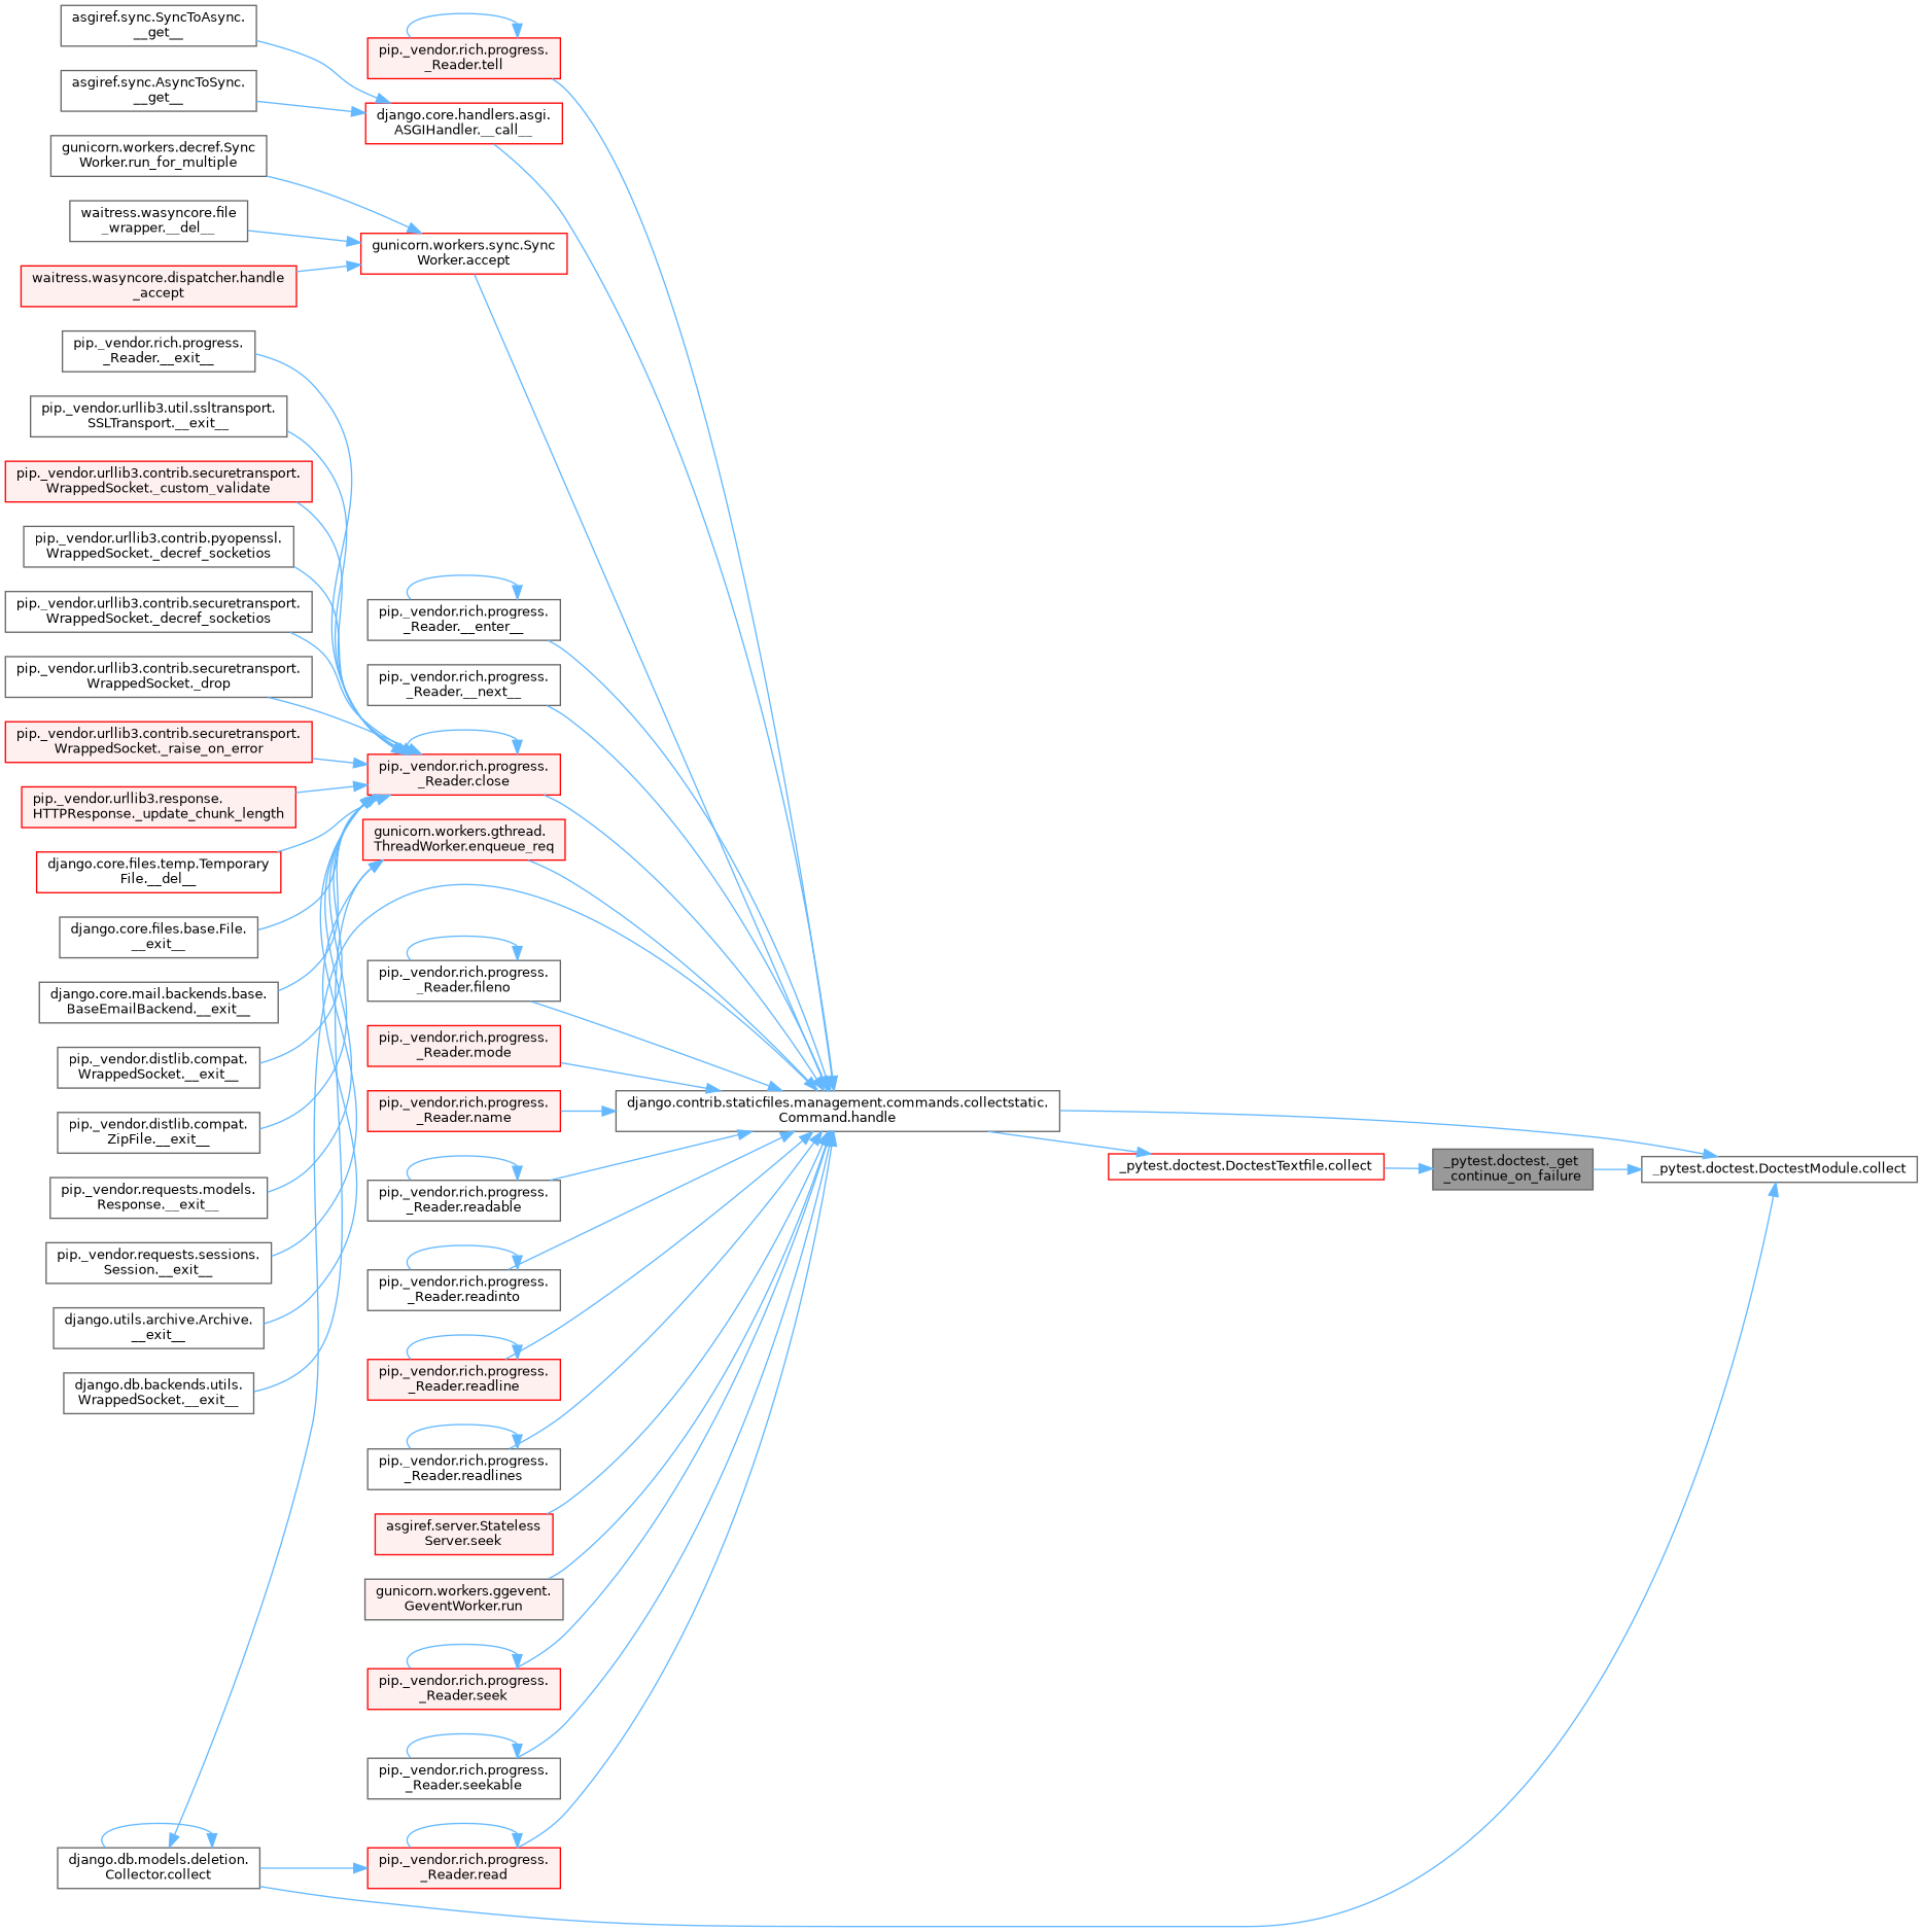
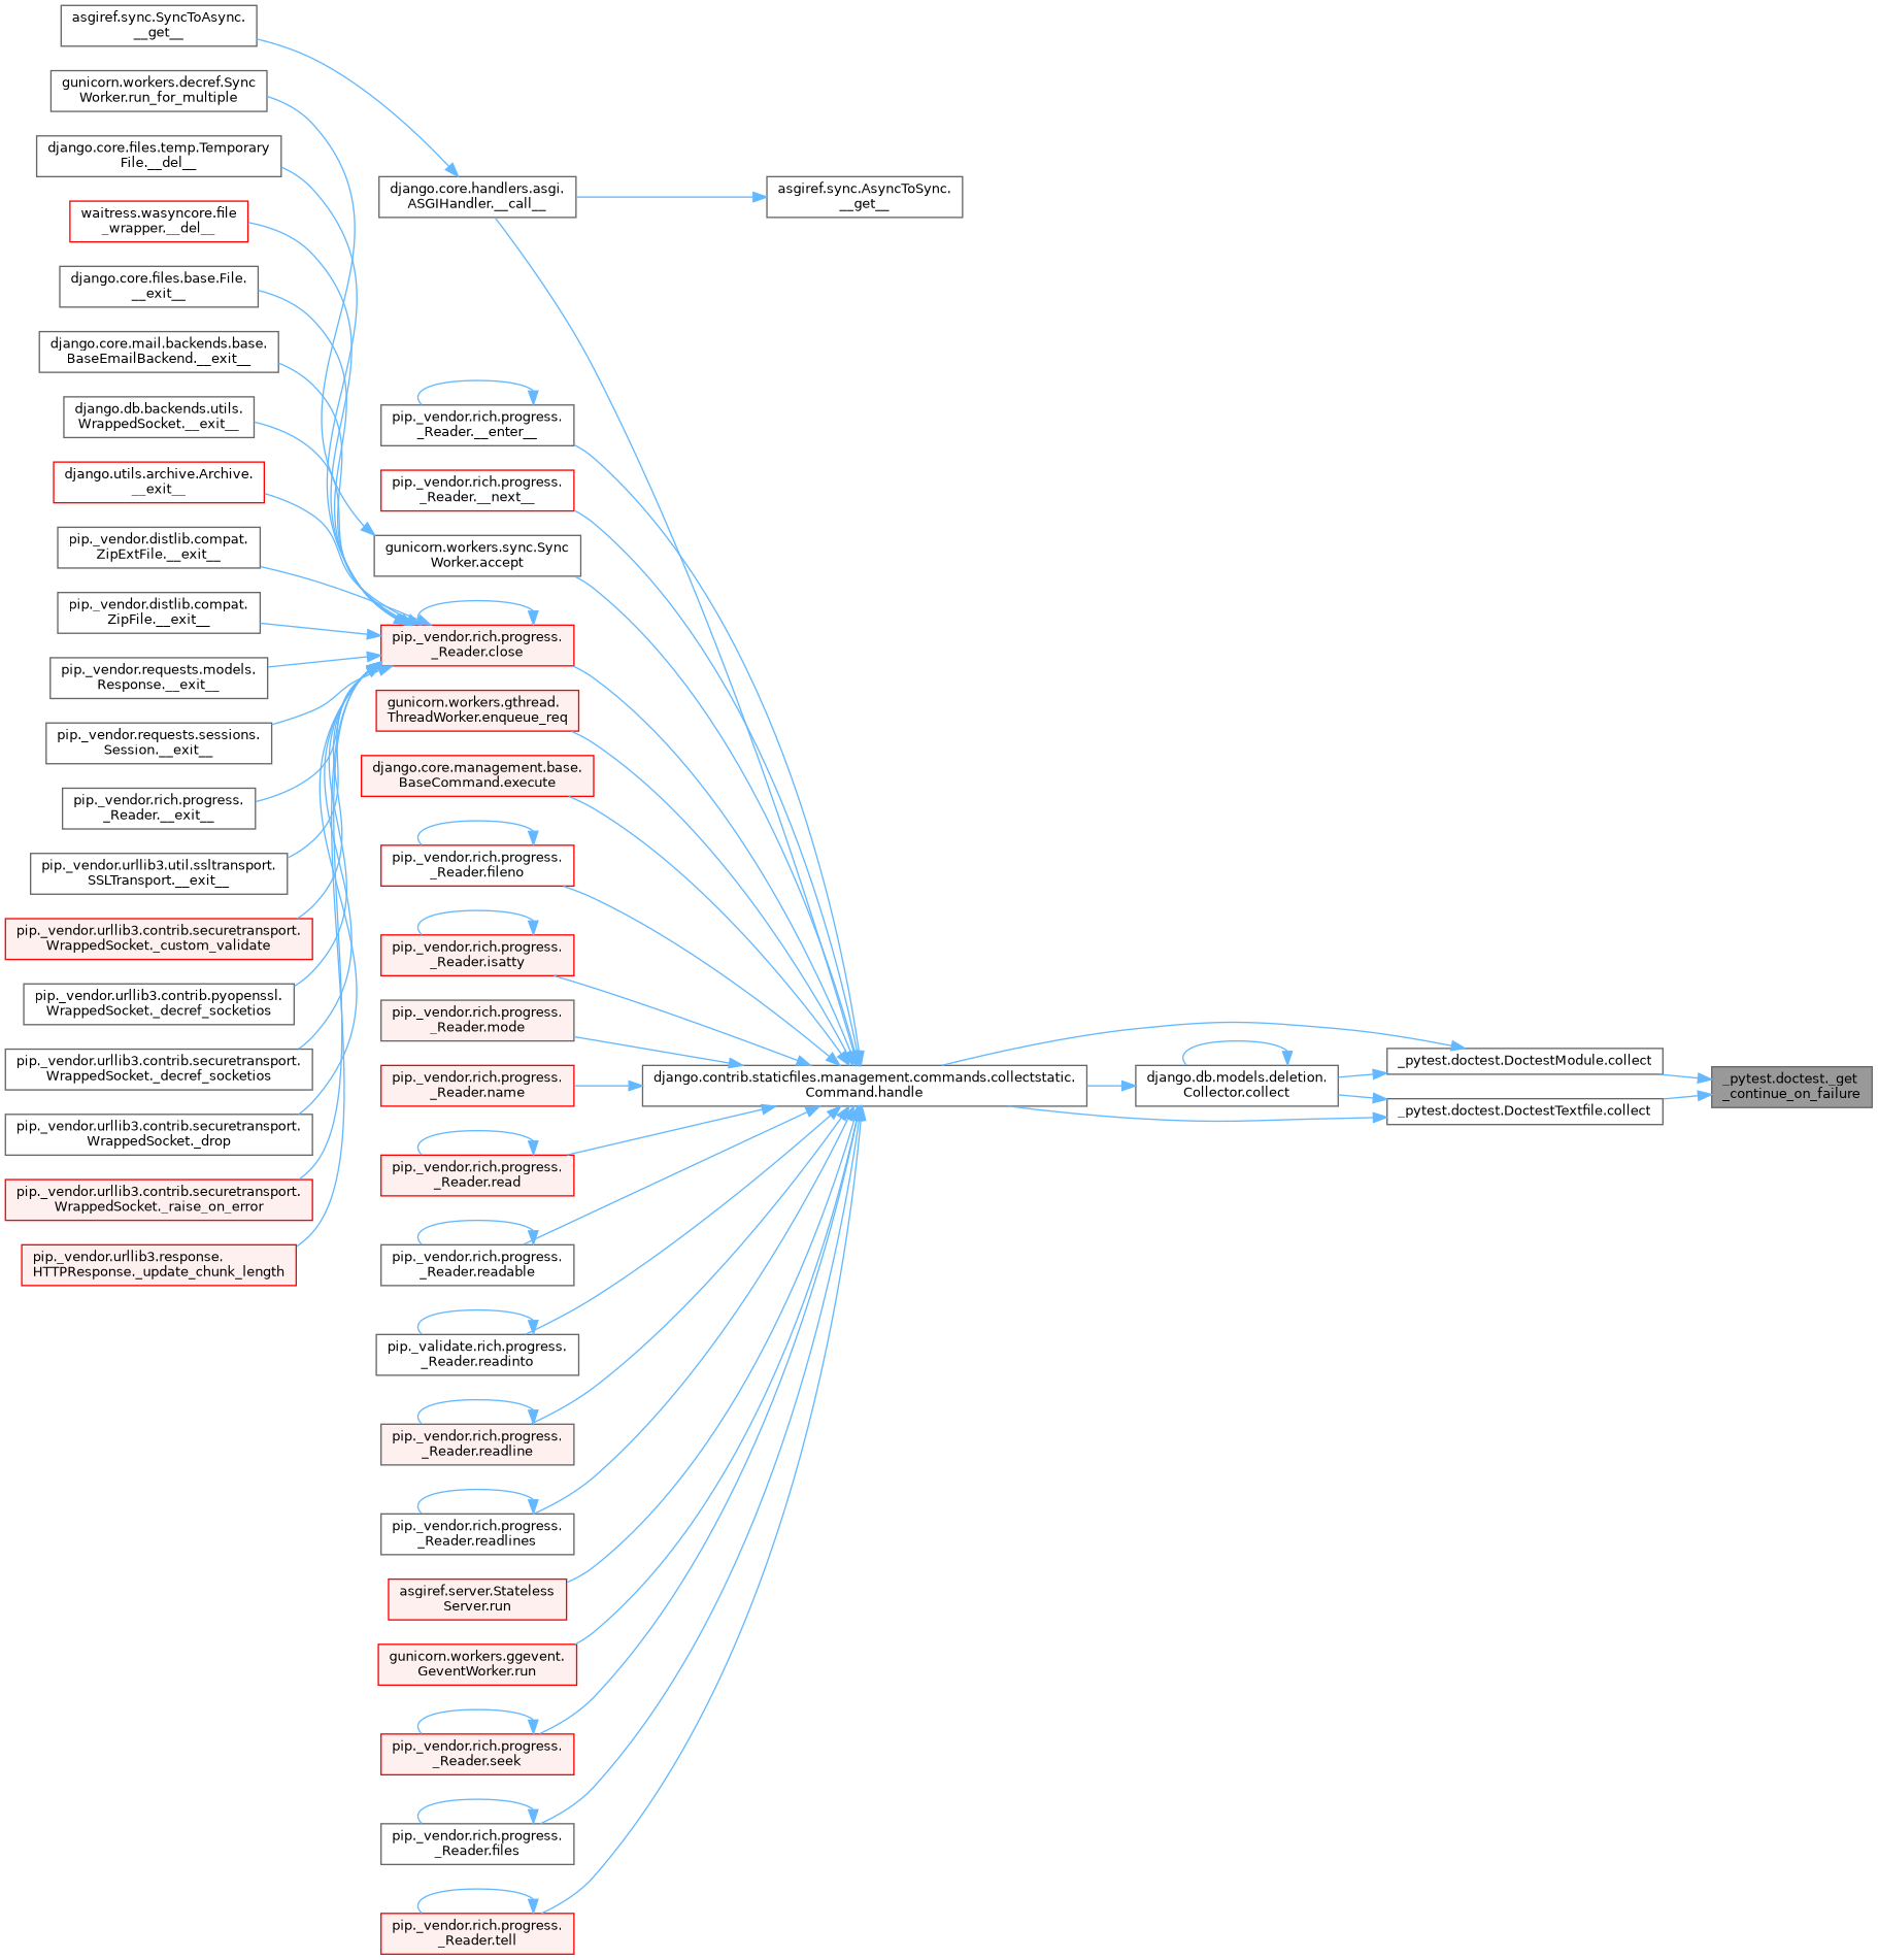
  digraph {
    rankdir=RL
    node [color=grey40 fillcolor=white fontname=Helvetica fontsize=10 shape=box style=filled]
    edge [color=steelblue1 dir=back fontname=Helvetica fontsize=10 labelfontname=Helvetica labelfontsize=10 style=solid]
    n1 [color=gray40 fillcolor=grey60 fontcolor=black height=0.2 label="_pytest.doctest._get\l_continue_on_failure" width=0.4]
    n2 [height=0.2 label="_pytest.doctest.DoctestModule.collect" width=0.4]
-   n3 [color=red height=0.2 label="_pytest.doctest.DoctestTextfile.collect" width=0.4]
+   n3 [height=0.2 label="_pytest.doctest.DoctestTextfile.collect" width=0.4]
    n4 [height=0.2 label="django.db.models.deletion.\lCollector.collect" width=0.4]
    n5 [height=0.2 label="django.contrib.staticfiles.management.commands.collectstatic.\lCommand.handle" width=0.4]
-   n6 [color=red height=0.2 label="django.core.handlers.asgi.\lASGIHandler.__call__" width=0.4]
+   n6 [height=0.2 label="django.core.handlers.asgi.\lASGIHandler.__call__" width=0.4]
    n7 [height=0.2 label="pip._vendor.rich.progress.\l_Reader.__enter__" width=0.4]
-   n8 [height=0.2 label="pip._vendor.rich.progress.\l_Reader.__next__" width=0.4]
-   n9 [color=red height=0.2 label="gunicorn.workers.sync.Sync\lWorker.accept" width=0.4]
+   n8 [color=red height=0.2 label="pip._vendor.rich.progress.\l_Reader.__next__" width=0.4]
+   n9 [height=0.2 label="gunicorn.workers.sync.Sync\lWorker.accept" width=0.4]
    n10 [color=red fillcolor="#FFF0F0" height=0.2 label="pip._vendor.rich.progress.\l_Reader.close" width=0.4]
    n11 [color=red fillcolor="#FFF0F0" height=0.2 label="gunicorn.workers.gthread.\lThreadWorker.enqueue_req" width=0.4]
-   n13 [height=0.2 label="pip._vendor.rich.progress.\l_Reader.fileno" width=0.4]
-   n15 [color=red fillcolor="#FFF0F0" height=0.2 label="pip._vendor.rich.progress.\l_Reader.mode" width=0.4]
+   n12 [color=red fillcolor="#FFF0F0" height=0.2 label="django.core.management.base.\lBaseCommand.execute" width=0.4]
+   n13 [color=red height=0.2 label="pip._vendor.rich.progress.\l_Reader.fileno" width=0.4]
+   n14 [color=red fillcolor="#FFF0F0" height=0.2 label="pip._vendor.rich.progress.\l_Reader.isatty" width=0.4]
+   n15 [fillcolor="#FFF0F0" height=0.2 label="pip._vendor.rich.progress.\l_Reader.mode" width=0.4]
    n16 [color=red fillcolor="#FFF0F0" height=0.2 label="pip._vendor.rich.progress.\l_Reader.name" width=0.4]
    n17 [color=red fillcolor="#FFF0F0" height=0.2 label="pip._vendor.rich.progress.\l_Reader.read" width=0.4]
    n18 [height=0.2 label="pip._vendor.rich.progress.\l_Reader.readable" width=0.4]
-   n19 [height=0.2 label="pip._vendor.rich.progress.\l_Reader.readinto" width=0.4]
-   n20 [color=red fillcolor="#FFF0F0" height=0.2 label="pip._vendor.rich.progress.\l_Reader.readline" width=0.4]
+   n19 [height=0.2 label="pip._validate.rich.progress.\l_Reader.readinto" width=0.4]
+   n20 [fillcolor="#FFF0F0" height=0.2 label="pip._vendor.rich.progress.\l_Reader.readline" width=0.4]
    n21 [height=0.2 label="pip._vendor.rich.progress.\l_Reader.readlines" width=0.4]
-   n22 [color=red fillcolor="#FFF0F0" height=0.2 label="asgiref.server.Stateless\lServer.seek" width=0.4]
-   n23 [fillcolor="#FFF0F0" height=0.2 label="gunicorn.workers.ggevent.\lGeventWorker.run" width=0.4]
+   n22 [color=red fillcolor="#FFF0F0" height=0.2 label="asgiref.server.Stateless\lServer.run" width=0.4]
+   n23 [color=red fillcolor="#FFF0F0" height=0.2 label="gunicorn.workers.ggevent.\lGeventWorker.run" width=0.4]
    n24 [color=red fillcolor="#FFF0F0" height=0.2 label="pip._vendor.rich.progress.\l_Reader.seek" width=0.4]
-   n25 [height=0.2 label="pip._vendor.rich.progress.\l_Reader.seekable" width=0.4]
+   n25 [height=0.2 label="pip._vendor.rich.progress.\l_Reader.files" width=0.4]
    n26 [color=red fillcolor="#FFF0F0" height=0.2 label="pip._vendor.rich.progress.\l_Reader.tell" width=0.4]
    n27 [height=0.2 label="asgiref.sync.AsyncToSync.\l__get__" width=0.4]
    n28 [height=0.2 label="asgiref.sync.SyncToAsync.\l__get__" width=0.4]
-   n29 [color=red fillcolor="#FFF0F0" height=0.2 label="waitress.wasyncore.dispatcher.handle\l_accept" width=0.4]
    n30 [height=0.2 label="gunicorn.workers.decref.Sync\lWorker.run_for_multiple" width=0.4]
-   n31 [color=red height=0.2 label="django.core.files.temp.Temporary\lFile.__del__" width=0.4]
-   n32 [height=0.2 label="waitress.wasyncore.file\l_wrapper.__del__" width=0.4]
+   n31 [height=0.2 label="django.core.files.temp.Temporary\lFile.__del__" width=0.4]
+   n32 [color=red height=0.2 label="waitress.wasyncore.file\l_wrapper.__del__" width=0.4]
    n33 [height=0.2 label="django.core.files.base.File.\l__exit__" width=0.4]
    n34 [height=0.2 label="django.core.mail.backends.base.\lBaseEmailBackend.__exit__" width=0.4]
    n35 [height=0.2 label="django.db.backends.utils.\lWrappedSocket.__exit__" width=0.4]
-   n36 [height=0.2 label="django.utils.archive.Archive.\l__exit__" width=0.4]
-   n37 [height=0.2 label="pip._vendor.distlib.compat.\lWrappedSocket.__exit__" width=0.4]
+   n36 [color=red height=0.2 label="django.utils.archive.Archive.\l__exit__" width=0.4]
+   n37 [height=0.2 label="pip._vendor.distlib.compat.\lZipExtFile.__exit__" width=0.4]
    n38 [height=0.2 label="pip._vendor.distlib.compat.\lZipFile.__exit__" width=0.4]
    n39 [height=0.2 label="pip._vendor.requests.models.\lResponse.__exit__" width=0.4]
    n40 [height=0.2 label="pip._vendor.requests.sessions.\lSession.__exit__" width=0.4]
    n41 [height=0.2 label="pip._vendor.rich.progress.\l_Reader.__exit__" width=0.4]
    n42 [height=0.2 label="pip._vendor.urllib3.util.ssltransport.\lSSLTransport.__exit__" width=0.4]
    n43 [color=red fillcolor="#FFF0F0" height=0.2 label="pip._vendor.urllib3.contrib.securetransport.\lWrappedSocket._custom_validate" width=0.4]
    n44 [height=0.2 label="pip._vendor.urllib3.contrib.pyopenssl.\lWrappedSocket._decref_socketios" width=0.4]
    n45 [height=0.2 label="pip._vendor.urllib3.contrib.securetransport.\lWrappedSocket._decref_socketios" width=0.4]
    n46 [height=0.2 label="pip._vendor.urllib3.contrib.securetransport.\lWrappedSocket._drop" width=0.4]
    n47 [color=red fillcolor="#FFF0F0" height=0.2 label="pip._vendor.urllib3.contrib.securetransport.\lWrappedSocket._raise_on_error" width=0.4]
    n48 [color=red fillcolor="#FFF0F0" height=0.2 label="pip._vendor.urllib3.response.\lHTTPResponse._update_chunk_length" width=0.4]
-   n2 -> n1
+   n1 -> n2
    n1 -> n3
    n2 -> n4
    n2 -> n5
-   n17 -> n4
+   n3 -> n4
    n3 -> n5
    n4 -> n4
    n4 -> n5
    n5 -> n6
    n5 -> n7
    n5 -> n8
    n5 -> n9
    n5 -> n10
    n5 -> n11
+   n5 -> n12
    n5 -> n13
+   n5 -> n14
    n5 -> n15
    n5 -> n16
    n5 -> n17
    n5 -> n18
    n5 -> n19
    n5 -> n20
    n5 -> n21
    n5 -> n22
    n5 -> n23
    n5 -> n24
    n5 -> n25
    n5 -> n26
-   n6 -> n27
+   n27 -> n6
    n6 -> n28
    n7 -> n7
-   n9 -> n29
    n9 -> n30
    n10 -> n10
    n10 -> n31
-   n9 -> n32
+   n10 -> n32
    n10 -> n33
    n10 -> n34
-   n11 -> n35
-   n11 -> n36
+   n10 -> n35
+   n10 -> n36
    n10 -> n37
    n10 -> n38
    n10 -> n39
    n10 -> n40
    n10 -> n41
    n10 -> n42
    n10 -> n43
    n10 -> n44
    n10 -> n45
    n10 -> n46
    n10 -> n47
    n10 -> n48
    n13 -> n13
+   n14 -> n14
    n17 -> n17
    n18 -> n18
    n19 -> n19
    n20 -> n20
    n21 -> n21
    n24 -> n24
    n25 -> n25
    n26 -> n26
  }
